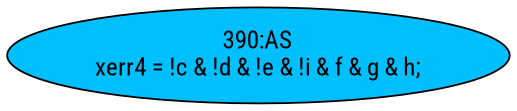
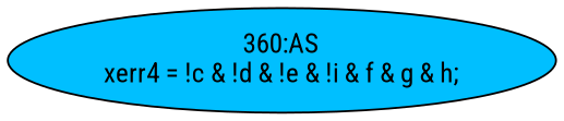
  strict digraph {
    fontname="Roboto Condensed"
-   n1 [ast="<pyverilog.vparser.ast.Assign object at 0x7f14cee0b310>" def_var="['xerr4']" fillcolor=deepskyblue label="390:AS\nxerr4 = !c & !d & !e & !i & f & g & h;" statements="[]" style=filled typ=Assign use_var="['c', 'd', 'e', 'i', 'f', 'g', 'h']" fontname="Roboto Condensed"]
+   n1 [ast="<pyverilog.vparser.ast.Assign object at 0x7f14cee0b310>" def_var="['xerr4']" fillcolor=deepskyblue label="360:AS\nxerr4 = !c & !d & !e & !i & f & g & h;" statements="[]" style=filled typ=Assign use_var="['c', 'd', 'e', 'i', 'f', 'g', 'h']" fontname="Roboto Condensed"]
  }
